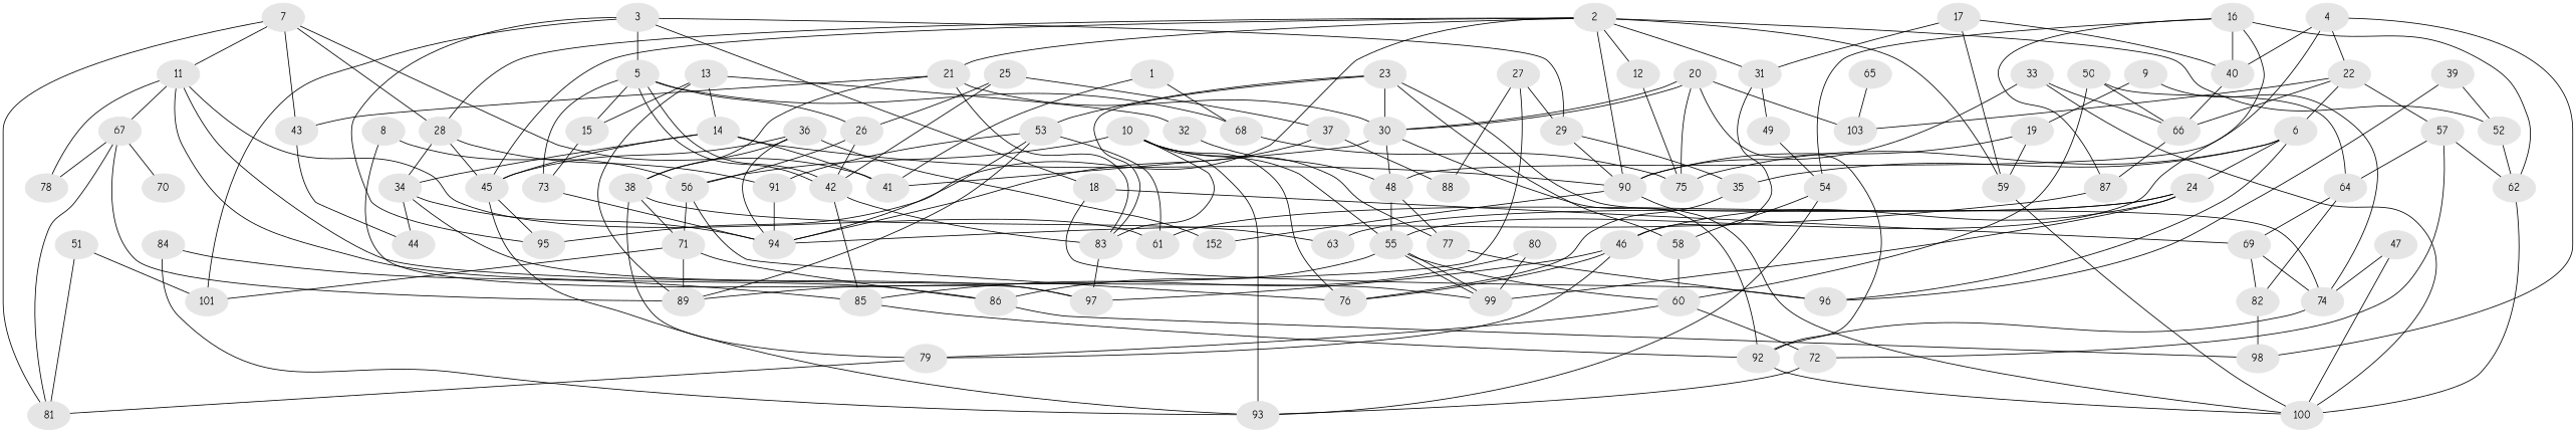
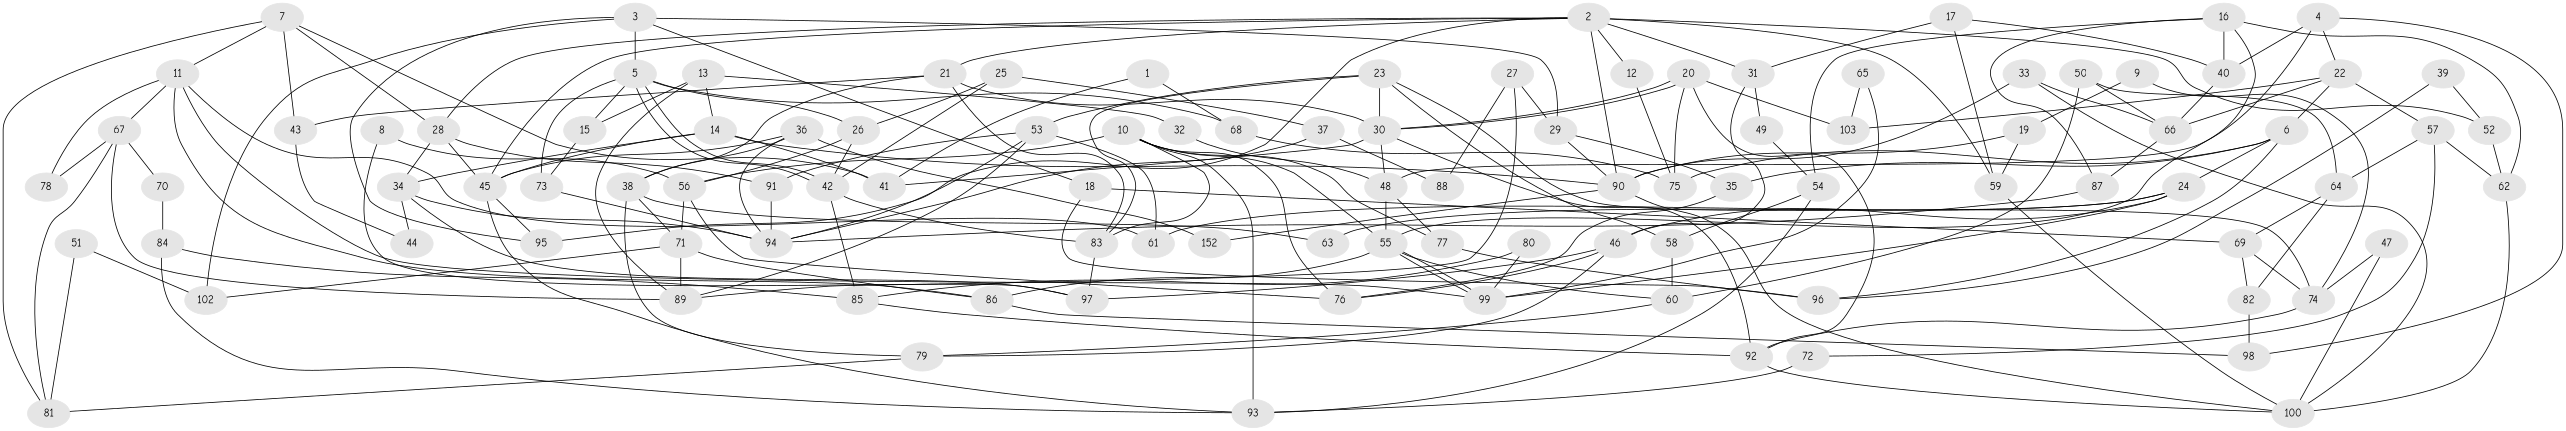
  graph {
    fontname="Comic Neue"
    node [color=gray90 fontname="Comic Neue" style=filled]
    edge [fontname="Comic Neue"]
    1
    41
    68
    75
    2
    12
    21
    28
    31
    45
    52
    59
    90
    95
    43
    83
    30
    38
    34
    91
    46
    49
    93
    62
    100
    n26 [label=152]
    3
    5
    18
    29
-   101
+   101 [label=102]
    15
    26
    42
    73
    96
    69
    35
    4
    22
    40
    48
    98
    6
    103
    57
    66
    55
    77
    56
    85
    94
    24
    61
    99
    63
    76
    7
    11
    81
    67
    78
    86
    44
    8
    97
    71
    9
    19
    74
    92
    10
    60
    89
    70
    13
    14
    32
    16
    54
    87
    58
    17
    82
    20
    79
    27
    88
    64
    72
    23
    53
    25
    37
    33
    47
    36
    39
    50
    51
    65
    84
    80
    1 -- 41
    1 -- 68
    68 -- 75
    2 -- 12
    2 -- 21
    2 -- 28
    2 -- 31
    2 -- 45
    2 -- 52
    2 -- 59
    2 -- 90
    2 -- 95
    12 -- 75
    21 -- 43
    21 -- 83
    21 -- 30
    21 -- 38
    28 -- 45
    28 -- 34
    28 -- 91
    31 -- 46
    31 -- 49
    45 -- 95
    45 -- 93
    52 -- 62
    59 -- 100
    90 -- 100
    90 -- n26
    43 -- 44
    83 -- 97
    30 -- 41
    30 -- 48
    30 -- 92
    38 -- 63
    38 -- 71
    38 -- 79
    34 -- 94
    34 -- 44
    34 -- 97
    91 -- 94
    46 -- 76
    46 -- 97
    46 -- 79
    49 -- 54
    62 -- 100
    3 -- 95
    3 -- 5
    3 -- 18
    3 -- 29
    3 -- 101
    5 -- 68
    5 -- 15
    5 -- 26
    5 -- 42
    5 -- 42
    5 -- 73
    18 -- 96
    18 -- 69
    29 -- 90
    29 -- 35
    15 -- 73
    26 -- 42
    26 -- 56
    42 -- 83
    42 -- 85
    73 -- 94
    69 -- 74
    69 -- 82
    35 -- 76
    4 -- 22
    4 -- 40
    4 -- 48
    4 -- 98
    22 -- 6
    22 -- 103
    22 -- 57
    22 -- 66
    40 -- 66
    48 -- 55
    48 -- 77
    6 -- 75
    6 -- 96
    6 -- 35
    6 -- 24
    57 -- 62
    57 -- 64
    57 -- 72
    66 -- 87
    55 -- 99
    55 -- 99
    55 -- 86
    55 -- 60
    77 -- 96
    56 -- 76
    56 -- 71
    85 -- 92
    24 -- 46
    24 -- 61
    24 -- 99
    24 -- 63
    7 -- 41
    7 -- 28
    7 -- 43
    7 -- 11
    7 -- 81
    11 -- 61
    11 -- 99
    11 -- 67
    11 -- 78
    11 -- 86
    67 -- 81
    67 -- 78
    67 -- 89
    67 -- 70
    86 -- 98
    8 -- 56
    8 -- 97
    71 -- 101
    71 -- 86
    71 -- 89
    9 -- 19
    9 -- 74
    19 -- 59
    19 -- 90
    74 -- 92
    92 -- 100
    10 -- 83
    10 -- 93
    10 -- 55
    10 -- 77
    10 -- 56
    10 -- 76
    60 -- 79
-   60 -- 72
+   70 -- 84
    13 -- 15
    13 -- 89
    13 -- 14
    13 -- 32
    14 -- 41
    14 -- 45
    14 -- 90
    14 -- 34
    32 -- 48
    16 -- 62
    16 -- 40
    16 -- 55
    16 -- 54
    16 -- 87
    54 -- 93
    54 -- 58
    87 -- 94
    58 -- 60
    17 -- 31
    17 -- 59
    17 -- 40
    82 -- 98
    20 -- 75
    20 -- 30
    20 -- 30
    20 -- 103
    20 -- 92
    79 -- 81
    27 -- 29
    27 -- 89
    27 -- 88
    64 -- 69
    64 -- 82
    72 -- 93
    23 -- 83
    23 -- 30
    23 -- 74
    23 -- 58
    23 -- 53
    53 -- 91
    53 -- 94
    53 -- 61
    53 -- 89
    25 -- 26
    25 -- 42
    25 -- 37
    37 -- 94
    37 -- 88
    33 -- 90
    33 -- 100
    33 -- 66
    47 -- 100
    47 -- 74
    36 -- 45
    36 -- 38
    36 -- n26
    36 -- 94
    39 -- 52
    39 -- 96
    50 -- 66
    50 -- 60
    50 -- 64
    51 -- 101
    51 -- 81
    65 -- 103
+   65 -- 99
    84 -- 93
    84 -- 85
    80 -- 85
    80 -- 99
  }
